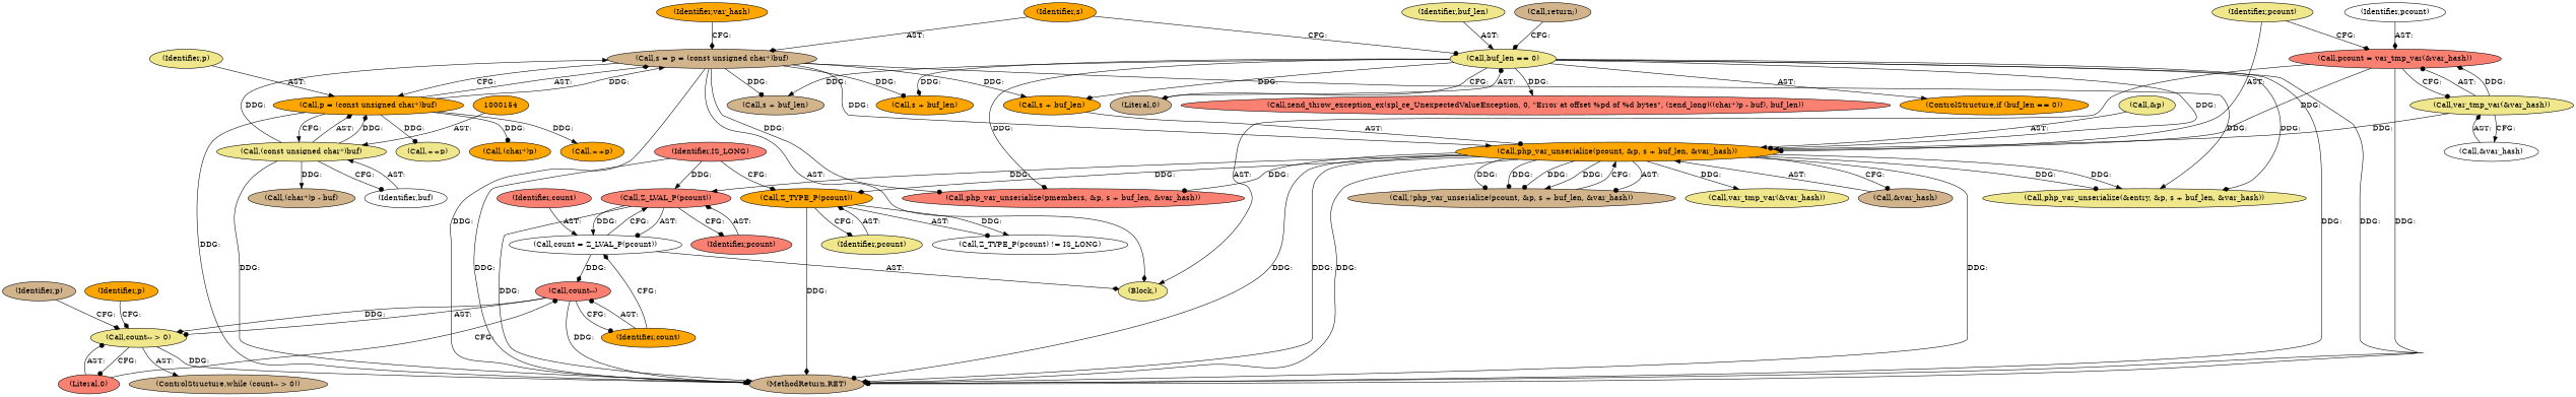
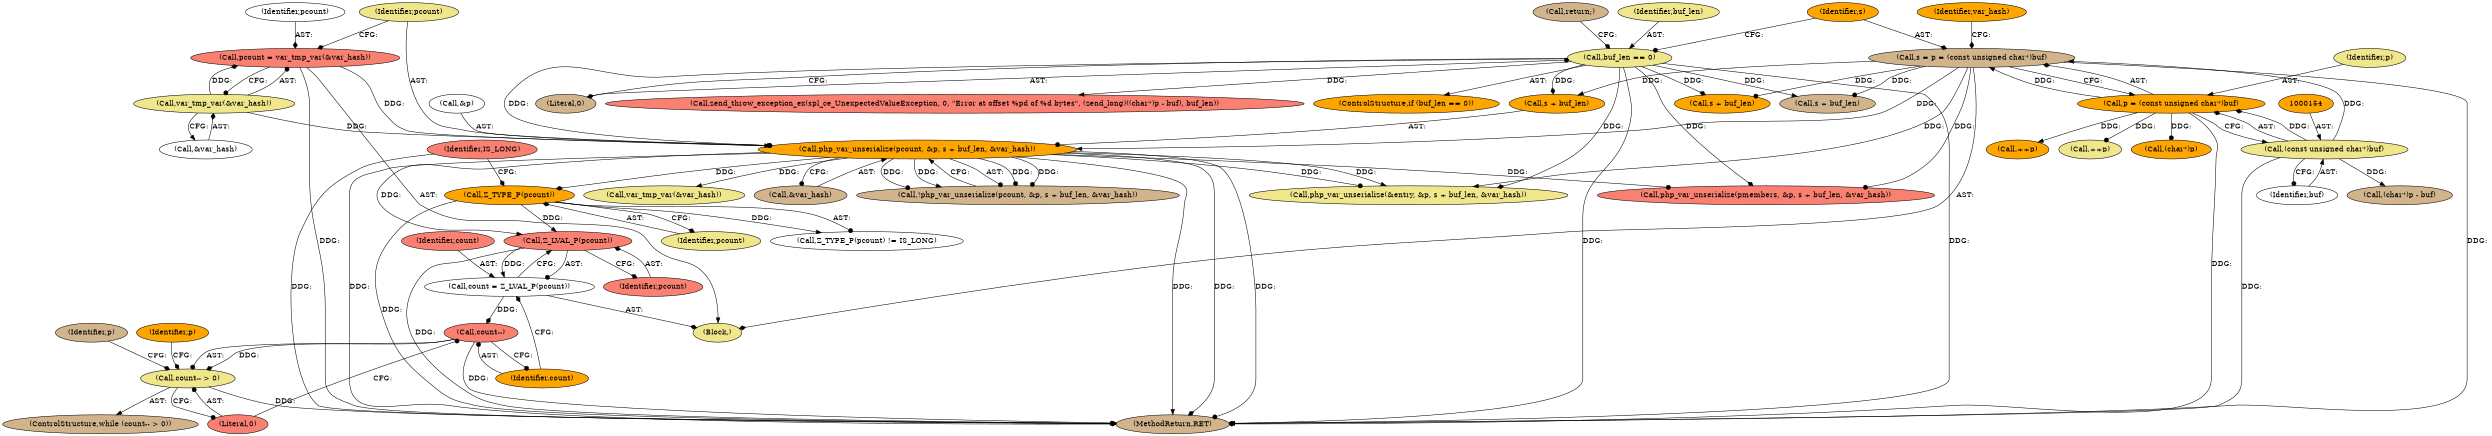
  digraph {
    node [fillcolor=khaki style=filled]
    edge [arrowhead=normal]
    n1 [fillcolor=salmon label="(Call,Z_LVAL_P(pcount))"]
    n2 [fillcolor=white label="(Call,count = Z_LVAL_P(pcount))"]
    n3 [fillcolor=tan label="(MethodReturn,RET)"]
    n4 [fillcolor=salmon label="(Identifier,pcount)"]
    n5 [label="(Block,)"]
    n6 [fillcolor=salmon label="(Call,count--)"]
    n7 [fillcolor=orange label="(Call,php_var_unserialize(pcount, &p, s + buf_len, &var_hash))"]
    n8 [fillcolor=orange label="(Call,Z_TYPE_P(pcount))"]
    n9 [fillcolor=tan label="(Call,!php_var_unserialize(pcount, &p, s + buf_len, &var_hash))"]
    n10 [label="(Call,var_tmp_var(&var_hash))"]
    n11 [fillcolor=tan label="(Call,&var_hash)"]
    n12 [fillcolor=salmon label="(Call,php_var_unserialize(pmembers, &p, s + buf_len, &var_hash))"]
    n13 [label="(Call,php_var_unserialize(&entry, &p, s + buf_len, &var_hash))"]
    n14 [label="(Identifier,pcount)"]
    n15 [fillcolor=white label="(Call,Z_TYPE_P(pcount) != IS_LONG)"]
    n16 [fillcolor=salmon label="(Call,pcount = var_tmp_var(&var_hash))"]
    n17 [label="(Call,var_tmp_var(&var_hash))"]
    n18 [fillcolor=white label="(Call,&var_hash)"]
    n19 [fillcolor=tan label="(Call,s = p = (const unsigned char*)buf)"]
    n20 [fillcolor=orange label="(Call,p = (const unsigned char*)buf)"]
    n21 [fillcolor=tan label="(Call,s + buf_len)"]
    n22 [fillcolor=orange label="(Call,s + buf_len)"]
    n23 [fillcolor=orange label="(Call,s + buf_len)"]
    n24 [label="(Call,(const unsigned char*)buf)"]
    n25 [label="(Call,++p)"]
    n26 [fillcolor=orange label="(Call,(char*)p)"]
    n27 [fillcolor=orange label="(Call,++p)"]
    n28 [fillcolor=tan label="(Call,(char*)p - buf)"]
    n29 [fillcolor=white label="(Identifier,buf)"]
    n30 [label="(Call,buf_len == 0)"]
    n31 [fillcolor=tan label="(Literal,0)"]
    n32 [fillcolor=salmon label="(Call,zend_throw_exception_ex(spl_ce_UnexpectedValueException, 0, \"Error at offset %pd of %d bytes\", (zend_long)((char*)p - buf), buf_len))"]
    n33 [fillcolor=orange label="(ControlStructure,if (buf_len == 0))"]
    n34 [label="(Call,count-- > 0)"]
    n35 [fillcolor=orange label="(Identifier,count)"]
    n36 [fillcolor=salmon label="(Literal,0)"]
    n37 [fillcolor=tan label="(ControlStructure,while (count-- > 0))"]
-   n38 [label="(Call,&p)"]
+   n38 [fillcolor=white label="(Call,&p)"]
    n39 [fillcolor=white label="(Identifier,pcount)"]
    n40 [fillcolor=orange label="(Identifier,p)"]
    n41 [label="(Identifier,p)"]
    n42 [fillcolor=tan label="(Call,return;)"]
    n43 [fillcolor=tan label="(Identifier,p)"]
    n44 [fillcolor=salmon label="(Identifier,IS_LONG)"]
    n45 [fillcolor=orange label="(Identifier,s)"]
    n46 [fillcolor=salmon label="(Identifier,count)"]
    n47 [fillcolor=orange label="(Identifier,var_hash)"]
    n48 [label="(Identifier,pcount)"]
    n49 [label="(Identifier,buf_len)"]
    1000154 [fillcolor=orange]
    n1 -> n2 [arrowhead=dot label="AST: "]
    n1 -> n2 [label="DDG: "]
    n1 -> n3 [label="DDG: "]
    n1 -> n4 [arrowhead=diamond label="CFG: "]
    n2 -> n1 [label="CFG: "]
    n2 -> n5 [arrowhead=diamond label="AST: "]
    n2 -> n6 [arrowhead=diamond label="DDG: "]
    n4 -> n1 [arrowhead=diamond label="AST: "]
    n6 -> n3 [label="DDG: "]
    n6 -> n34 [arrowhead=dot label="AST: "]
    n6 -> n34 [arrowhead=diamond label="DDG: "]
    n6 -> n35 [arrowhead=dot label="CFG: "]
    n7 -> n1 [label="DDG: "]
    n7 -> n3 [arrowhead=dot label="DDG: "]
    n7 -> n3 [arrowhead=diamond label="DDG: "]
    n7 -> n3 [arrowhead=diamond label="DDG: "]
    n7 -> n3 [label="DDG: "]
    n7 -> n8 [arrowhead=diamond label="DDG: "]
    n7 -> n9 [arrowhead=dot label="AST: "]
    n7 -> n9 [arrowhead=dot label="DDG: "]
    n7 -> n9 [arrowhead=dot label="DDG: "]
    n7 -> n9 [arrowhead=dot label="DDG: "]
    n7 -> n9 [label="DDG: "]
    n7 -> n10 [label="DDG: "]
    n7 -> n11 [arrowhead=dot label="CFG: "]
    n7 -> n12 [arrowhead=dot label="DDG: "]
    n7 -> n13 [arrowhead=dot label="DDG: "]
    n7 -> n13 [label="DDG: "]
-   n44 -> n1 [label="DDG: "]
+   n8 -> n1 [label="DDG: "]
    n8 -> n3 [arrowhead=diamond label="DDG: "]
    n8 -> n14 [arrowhead=diamond label="CFG: "]
    n8 -> n15 [arrowhead=dot label="AST: "]
    n8 -> n15 [label="DDG: "]
    n9 -> n7 [label="CFG: "]
    n11 -> n7 [label="AST: "]
    n14 -> n8 [arrowhead=diamond label="AST: "]
    n16 -> n3 [arrowhead=diamond label="DDG: "]
    n16 -> n5 [label="AST: "]
    n16 -> n7 [label="DDG: "]
    n16 -> n17 [arrowhead=dot label="CFG: "]
    n17 -> n7 [label="DDG: "]
    n17 -> n16 [arrowhead=dot label="AST: "]
    n17 -> n16 [arrowhead=diamond label="DDG: "]
    n17 -> n18 [label="CFG: "]
    n18 -> n17 [arrowhead=diamond label="AST: "]
    n19 -> n3 [arrowhead=dot label="DDG: "]
    n19 -> n5 [arrowhead=diamond label="AST: "]
    n19 -> n7 [label="DDG: "]
    n19 -> n12 [arrowhead=dot label="DDG: "]
    n19 -> n13 [label="DDG: "]
    n19 -> n20 [label="CFG: "]
    n19 -> n21 [arrowhead=dot label="DDG: "]
    n19 -> n22 [arrowhead=dot label="DDG: "]
    n19 -> n23 [label="DDG: "]
    n20 -> n3 [arrowhead=dot label="DDG: "]
    n20 -> n19 [arrowhead=diamond label="AST: "]
    n20 -> n19 [label="DDG: "]
    n20 -> n24 [label="CFG: "]
    n20 -> n25 [arrowhead=dot label="DDG: "]
    n20 -> n26 [arrowhead=dot label="DDG: "]
    n20 -> n27 [label="DDG: "]
    n23 -> n7 [arrowhead=dot label="AST: "]
    n24 -> n3 [arrowhead=diamond label="DDG: "]
    n24 -> n19 [label="DDG: "]
    n24 -> n20 [arrowhead=diamond label="AST: "]
    n24 -> n20 [arrowhead=diamond label="DDG: "]
    n24 -> n28 [label="DDG: "]
    n24 -> n29 [arrowhead=dot label="CFG: "]
    n29 -> n24 [label="AST: "]
    n30 -> n3 [label="DDG: "]
    n30 -> n3 [label="DDG: "]
    n30 -> n7 [arrowhead=dot label="DDG: "]
    n30 -> n12 [arrowhead=diamond label="DDG: "]
    n30 -> n13 [arrowhead=diamond label="DDG: "]
    n30 -> n21 [label="DDG: "]
    n30 -> n22 [arrowhead=diamond label="DDG: "]
    n30 -> n23 [arrowhead=diamond label="DDG: "]
    n30 -> n31 [arrowhead=diamond label="CFG: "]
    n30 -> n32 [label="DDG: "]
    n30 -> n33 [label="AST: "]
    n31 -> n30 [arrowhead=dot label="AST: "]
    n34 -> n3 [label="DDG: "]
    n34 -> n36 [arrowhead=dot label="CFG: "]
    n34 -> n37 [label="AST: "]
    n35 -> n2 [arrowhead=diamond label="CFG: "]
    n35 -> n6 [arrowhead=dot label="AST: "]
    n36 -> n6 [arrowhead=dot label="CFG: "]
    n36 -> n34 [arrowhead=dot label="AST: "]
    n38 -> n7 [label="AST: "]
    n39 -> n16 [arrowhead=diamond label="AST: "]
    n40 -> n34 [arrowhead=diamond label="CFG: "]
    n41 -> n20 [label="AST: "]
    n42 -> n30 [arrowhead=diamond label="CFG: "]
    n43 -> n34 [arrowhead=diamond label="CFG: "]
    n44 -> n3 [arrowhead=diamond label="DDG: "]
    n44 -> n8 [arrowhead=diamond label="CFG: "]
    n45 -> n19 [arrowhead=diamond label="AST: "]
    n45 -> n30 [arrowhead=dot label="CFG: "]
    n46 -> n2 [label="AST: "]
    n47 -> n19 [arrowhead=diamond label="CFG: "]
    n48 -> n7 [arrowhead=dot label="AST: "]
    n48 -> n16 [arrowhead=diamond label="CFG: "]
    n49 -> n30 [label="AST: "]
    1000154 -> n24 [label="AST: "]
  }
